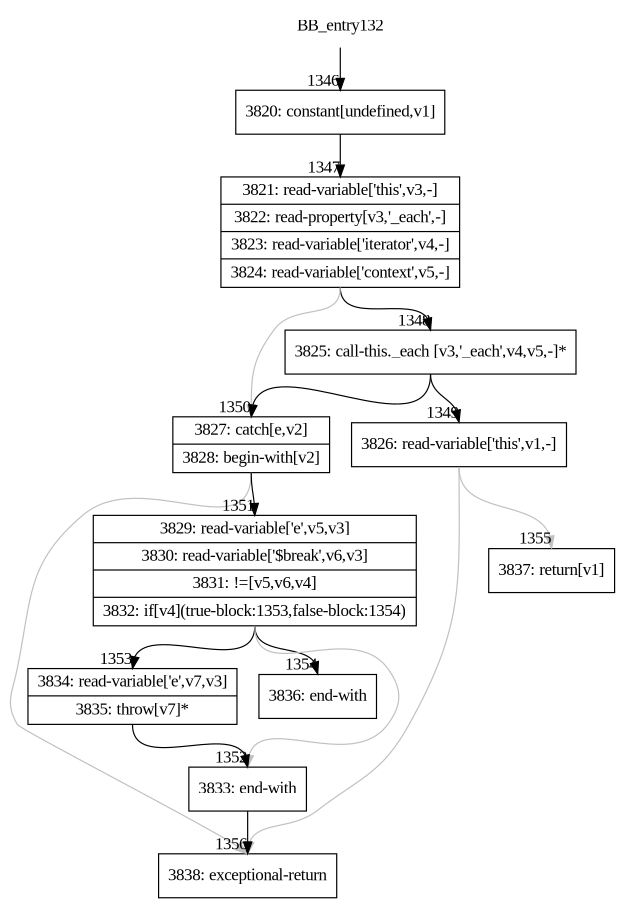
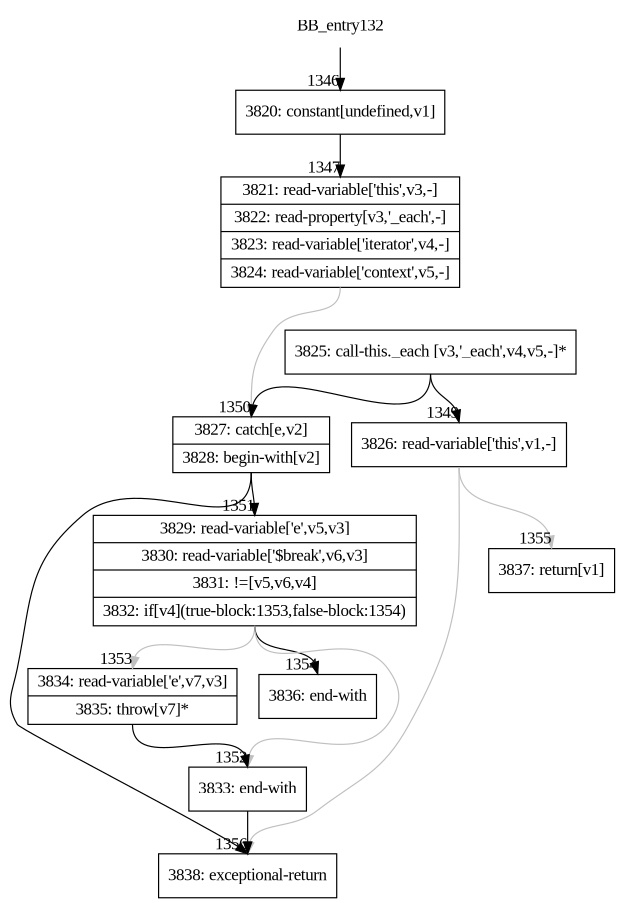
  digraph {
    fontname="Liberation Serif"
    rankdir=TD
    node [fontname="Liberation Serif" shape=record]
    edge [fontname="Liberation Serif" headport=n tailport=s]
    n1 [label=BB_entry132 shape=none]
    n2 [label="{3820: constant[undefined,v1]}"]
    n3 [label="{3821: read-variable['this',v3,-]|3822: read-property[v3,'_each',-]|3823: read-variable['iterator',v4,-]|3824: read-variable['context',v5,-]}"]
    n4 [label="{3825: call-this._each [v3,'_each',v4,v5,-]*}"]
    n5 [label="{3827: catch[e,v2]|3828: begin-with[v2]}"]
    n6 [label="{3826: read-variable['this',v1,-]}"]
    n7 [label="{3838: exceptional-return}"]
    n8 [label="{3829: read-variable['e',v5,v3]|3830: read-variable['$break',v6,v3]|3831: !=[v5,v6,v4]|3832: if[v4](true-block:1353,false-block:1354)}"]
    n9 [label="{3837: return[v1]}"]
    n10 [label="{3834: read-variable['e',v7,v3]|3835: throw[v7]*}"]
    n11 [label="{3836: end-with}"]
    n12 [label="{3833: end-with}"]
    n1 -> n2 [headlabel="    1346"]
    n2 -> n3 [headlabel="      1347"]
-   n3 -> n4 [headlabel="      1348"]
    n3 -> n5 [color=gray headlabel="      1350"]
    n4 -> n5 [color=black]
    n4 -> n6 [headlabel="      1349"]
-   n5 -> n7 [color=gray]
+   n5 -> n7 [color=black]
    n5 -> n8 [headlabel="      1351"]
    n6 -> n7 [color=gray headlabel="      1356"]
    n6 -> n9 [color=gray headlabel="      1355"]
-   n8 -> n10 [headlabel="      1353"]
+   n8 -> n10 [headlabel="      1353" color=gray]
    n8 -> n11 [headlabel="      1354"]
    n8 -> n12 [color=gray headlabel="      1352"]
    n10 -> n12 [color=black]
    n12 -> n7
  }
